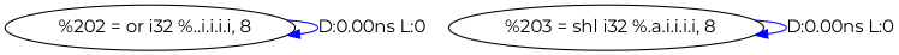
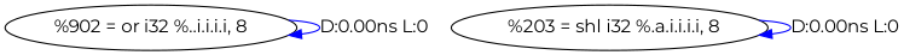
  digraph {
    fontname=Montserrat
    node [fontname=Montserrat]
    edge [color=blue fontname=Montserrat]
-   n1 [label="  %202 = or i32 %..i.i.i.i, 8"]
+   n1 [label="%902 = or i32 %..i.i.i.i, 8"]
    n2 [label="  %203 = shl i32 %.a.i.i.i.i, 8"]
    n1 -> n1 [label="D:0.00ns L:0"]
    n2 -> n2 [label="D:0.00ns L:0"]
  }
